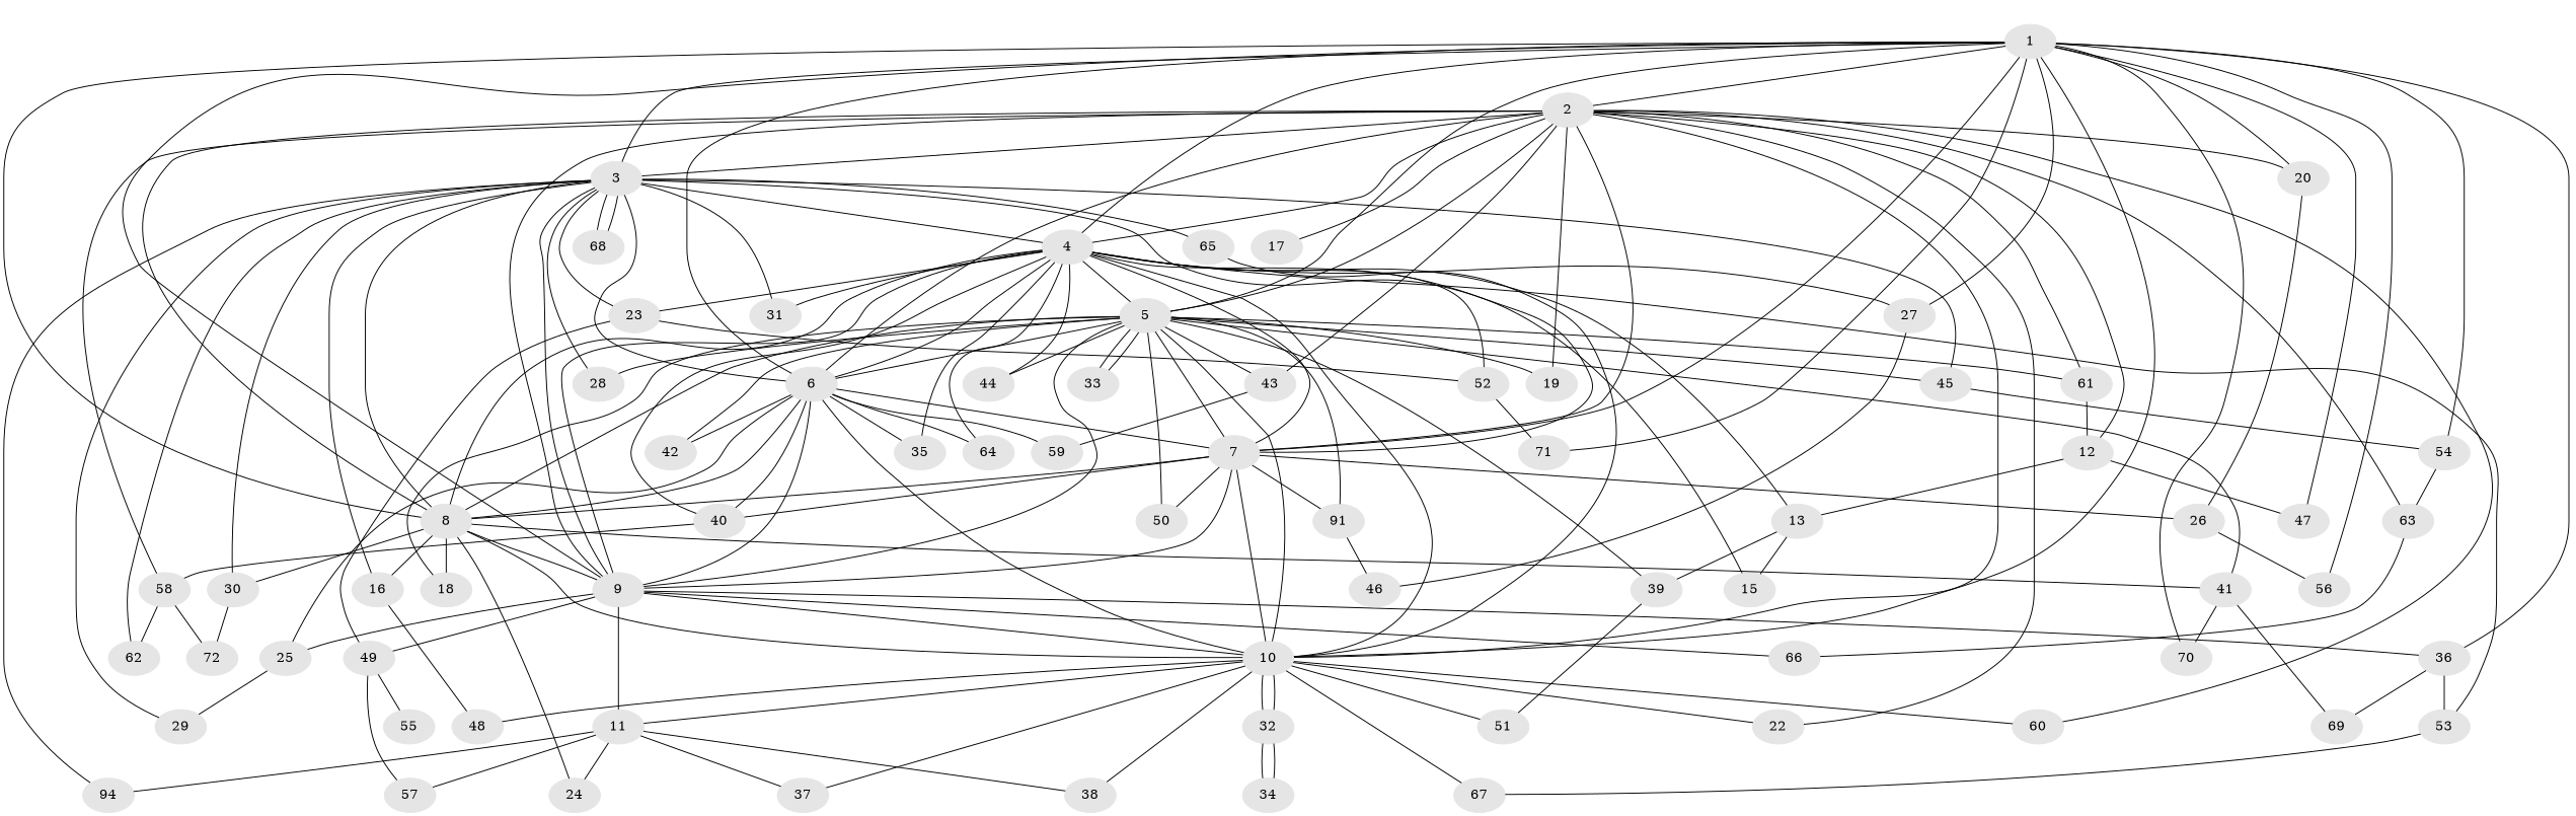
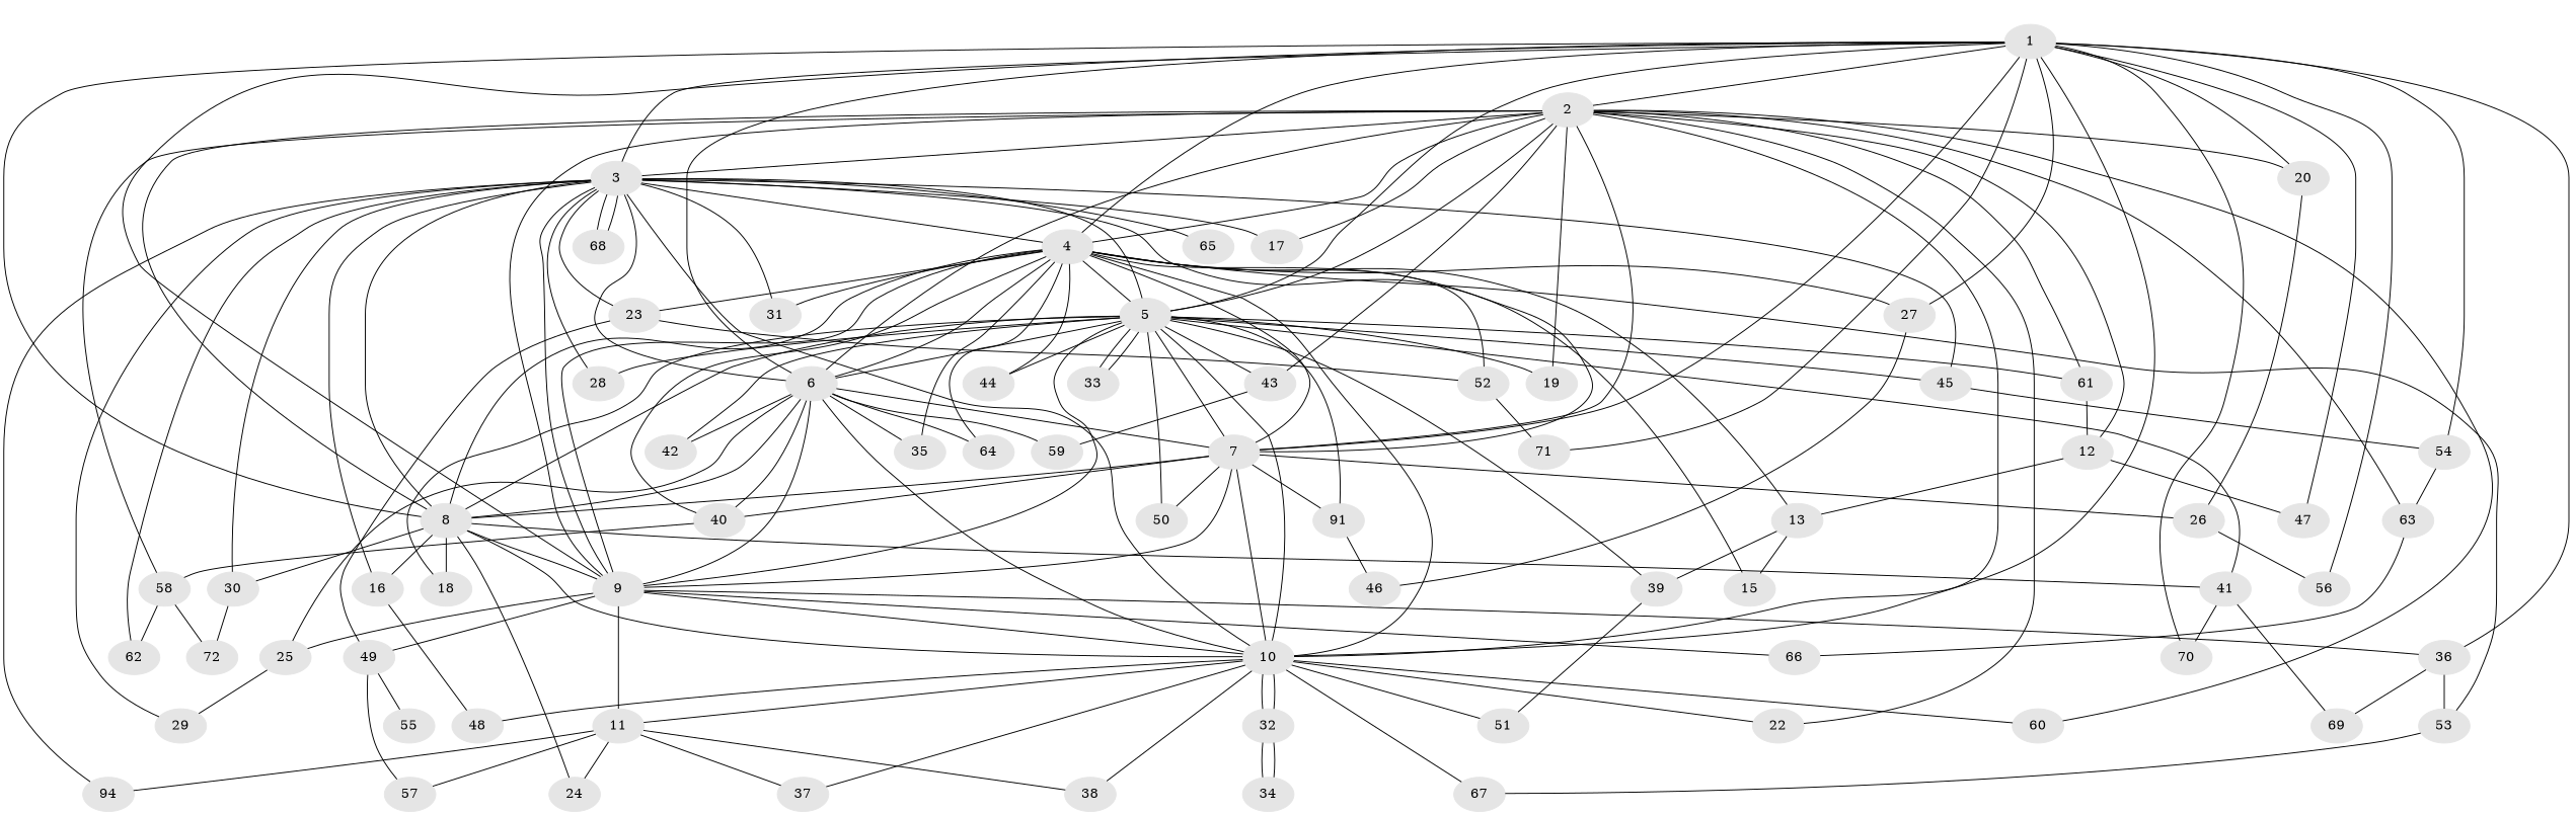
  graph {
    node [color=gray90 style=filled]
    1
    2
    3
    4
    5
    6
    7
    8
    9
    10
    20
    27
    36
    47
    54
    56
    70
    71
    12
    17
    19
    22
    43
    58
    60
    61
    63
    n28 [label=94]
    16
    23
    28
    29
    30
    31
    45
    62
    65
    68
    13
    15
    35
    40
    44
    52
    53
    64
    18
    n48 [label=91]
    33
    39
    41
    42
    50
    25
    59
    26
    24
    11
    49
    66
    32
    37
    38
    48
    51
    67
    46
    69
    72
    57
    55
    34
    1 -- 2
    1 -- 3
    1 -- 4
    1 -- 5
    1 -- 6
    1 -- 7
    1 -- 8
    1 -- 9
    1 -- 10
    1 -- 20
    1 -- 27
    1 -- 36
    1 -- 47
    1 -- 54
    1 -- 56
    1 -- 70
    1 -- 71
    2 -- 3
    2 -- 4
    2 -- 5
    2 -- 6
    2 -- 7
    2 -- 8
    2 -- 9
    2 -- 10
    2 -- 20
    2 -- 12
    2 -- 17
    2 -- 19
    2 -- 22
    2 -- 43
    2 -- 58
    2 -- 60
    2 -- 61
    2 -- 63
    3 -- 4
+   3 -- 5
    3 -- 6
    3 -- 7
    3 -- 8
    3 -- 9
-   65 -- 10
+   3 -- 10
+   3 -- 17
    3 -- n28
    3 -- 16
    3 -- 23
    3 -- 28
    3 -- 29
    3 -- 30
    3 -- 31
    3 -- 45
    3 -- 62
    3 -- 65
    3 -- 68
    3 -- 68
    4 -- 5
    4 -- 6
    4 -- 7
    4 -- 8
    4 -- 9
    4 -- 10
    4 -- 27
    4 -- 23
    4 -- 31
    4 -- 13
    4 -- 15
    4 -- 35
    4 -- 40
    4 -- 44
    4 -- 52
    4 -- 53
    4 -- 64
    5 -- 6
    5 -- 7
    5 -- 8
    5 -- 9
    5 -- 10
    5 -- 19
    5 -- 43
    5 -- 61
    5 -- 28
    5 -- 45
    5 -- 44
    5 -- 18
    5 -- n48
    5 -- 33
    5 -- 33
    5 -- 39
    5 -- 41
    5 -- 42
    5 -- 50
    6 -- 7
    6 -- 8
    6 -- 9
    6 -- 10
    6 -- 35
    6 -- 40
    6 -- 64
    6 -- 42
    6 -- 25
    6 -- 59
    7 -- 8
    7 -- 9
    7 -- 10
    7 -- 40
    7 -- n48
    7 -- 50
    7 -- 26
    8 -- 9
    8 -- 10
    8 -- 16
    8 -- 30
    8 -- 18
    8 -- 41
    8 -- 24
    9 -- 10
    9 -- 36
    9 -- 25
    9 -- 11
    9 -- 49
    9 -- 66
    10 -- 22
    10 -- 60
    10 -- 11
    10 -- 32
    10 -- 32
    10 -- 37
    10 -- 38
    10 -- 48
    10 -- 51
    10 -- 67
    20 -- 26
    27 -- 46
    36 -- 53
    36 -- 69
    54 -- 63
    12 -- 47
    12 -- 13
    43 -- 59
    58 -- 62
    58 -- 72
    61 -- 12
    63 -- 66
    16 -- 48
    23 -- 52
    23 -- 49
    30 -- 72
    45 -- 54
    13 -- 15
    13 -- 39
    40 -- 58
    52 -- 71
    53 -- 67
    n48 -- 46
    39 -- 51
    41 -- 70
    41 -- 69
    25 -- 29
    26 -- 56
    11 -- n28
    11 -- 24
    11 -- 37
    11 -- 38
    11 -- 57
    49 -- 57
    49 -- 55
    32 -- 34
    32 -- 34
  }
